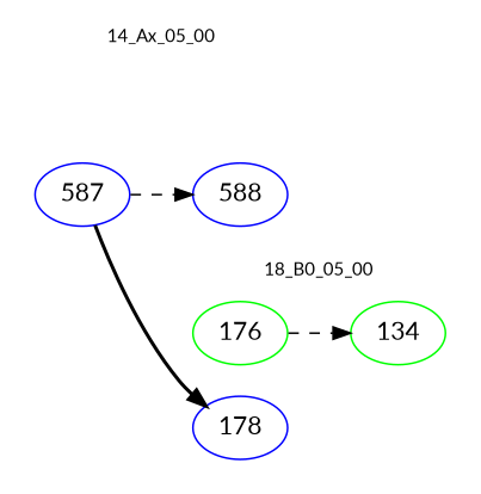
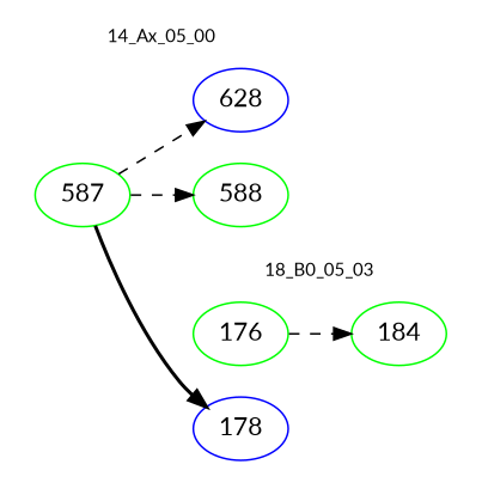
  digraph {
    fontname=Lato
    rankdir=LR
    node [color=green fontname=Lato]
    edge [color=black fontname=Lato style=dashed]
-   n1 [color=blue label=587]
-   n2 [color=blue label=588]
+   n1 [label=587]
+   n2 [label=588]
+   n3 [color=blue label=628]
    n4 [label=176]
    n5 [color=blue label=178]
-   n6 [label=134]
+   n6 [label=184]
    subgraph cluster_1 {
      color=white
      fontsize=10
      label="14_Ax_05_00"
      n1
      n2
+     n3
    }
    subgraph cluster_2 {
      color=white
      fontsize=10
-     label="18_B0_05_00"
+     label="18_B0_05_03"
      n4
      n5
      n6
    }
    n1 -> n2
+   n1 -> n3
    n1 -> n5 [style=bold]
    n4 -> n6
  }
